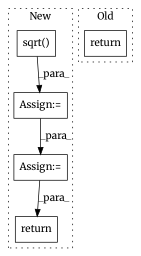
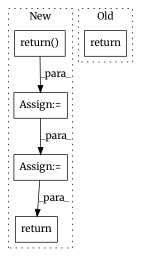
  digraph {
    fontname=Merriweather
    node [a=93 l=7 shape=box fontname=Merriweather]
    edge [fontname=Merriweather]
-   n1 [a=75 l="11,1" label="sqrt()" s="11795,11842"]
+   n1 [a=75 l="11,1" label="return()" s="11795,11842"]
    n2 [label=return s=12152]
    n3 [a=68 l=3 label="Assign:=" s=11924]
    n4 [a=68 l=3 label="Assign:=" s=11858]
    n5 [label=return s=11581]
    subgraph cluster_1 {
      label=New
      style=dotted
      n1
      n2
      n3
      n4
    }
    subgraph cluster_2 {
      label=Old
      style=dotted
      n5
    }
    n1 -> n4 [label=_para_]
    n3 -> n2 [label=_para_]
    n4 -> n3 [label=_para_]
  }
